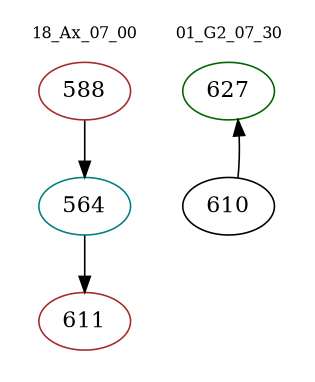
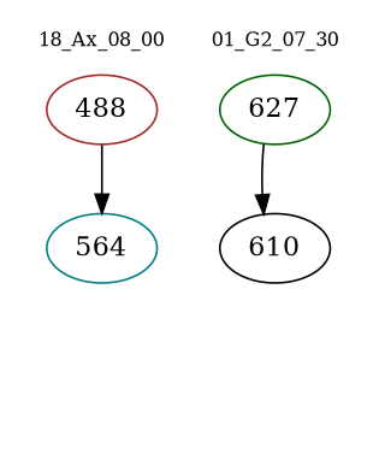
  digraph {
    node [color=brown]
    edge [color=black]
-   n1 [label=588]
+   n1 [label=488]
    n2 [color=teal label=564]
-   n3 [label=611]
    n4 [color=darkgreen label=627]
    n5 [color=black label=610]
    subgraph cluster_1 {
      color=white
      fontsize=10
-     label="18_Ax_07_00"
+     label="18_Ax_08_00"
      n1
      n2
-     n3
    }
    subgraph cluster_2 {
      color=white
      fontsize=10
      label="01_G2_07_30"
      n4
      n5
    }
    n1 -> n2
-   n2 -> n3
-   n5 -> n4
+   n4 -> n5
  }
